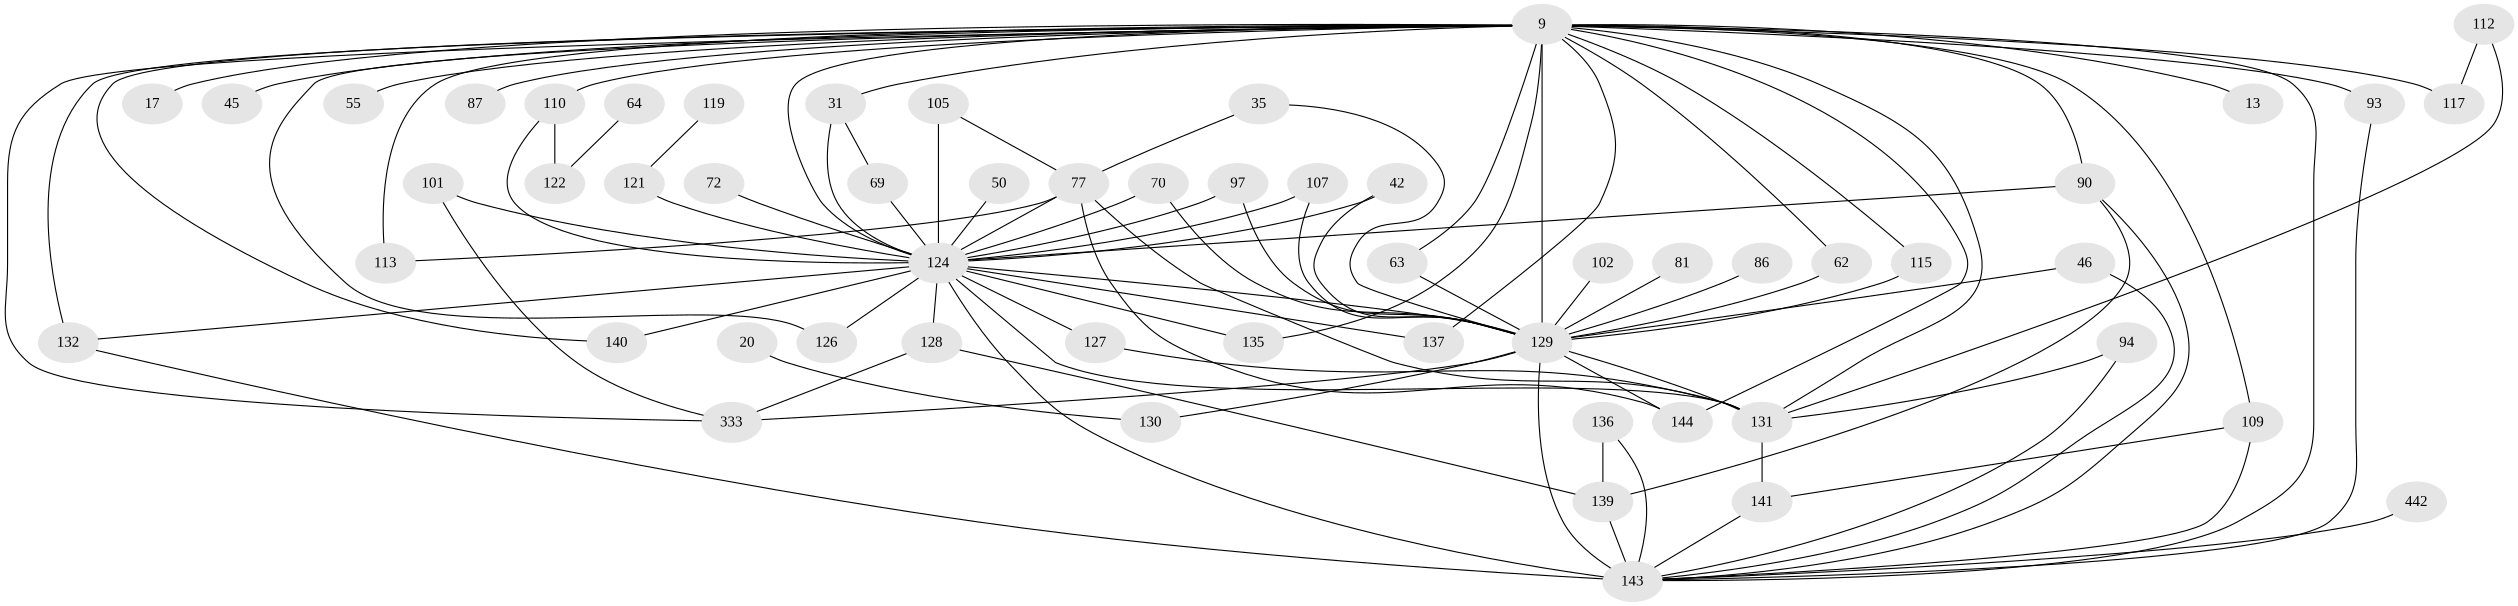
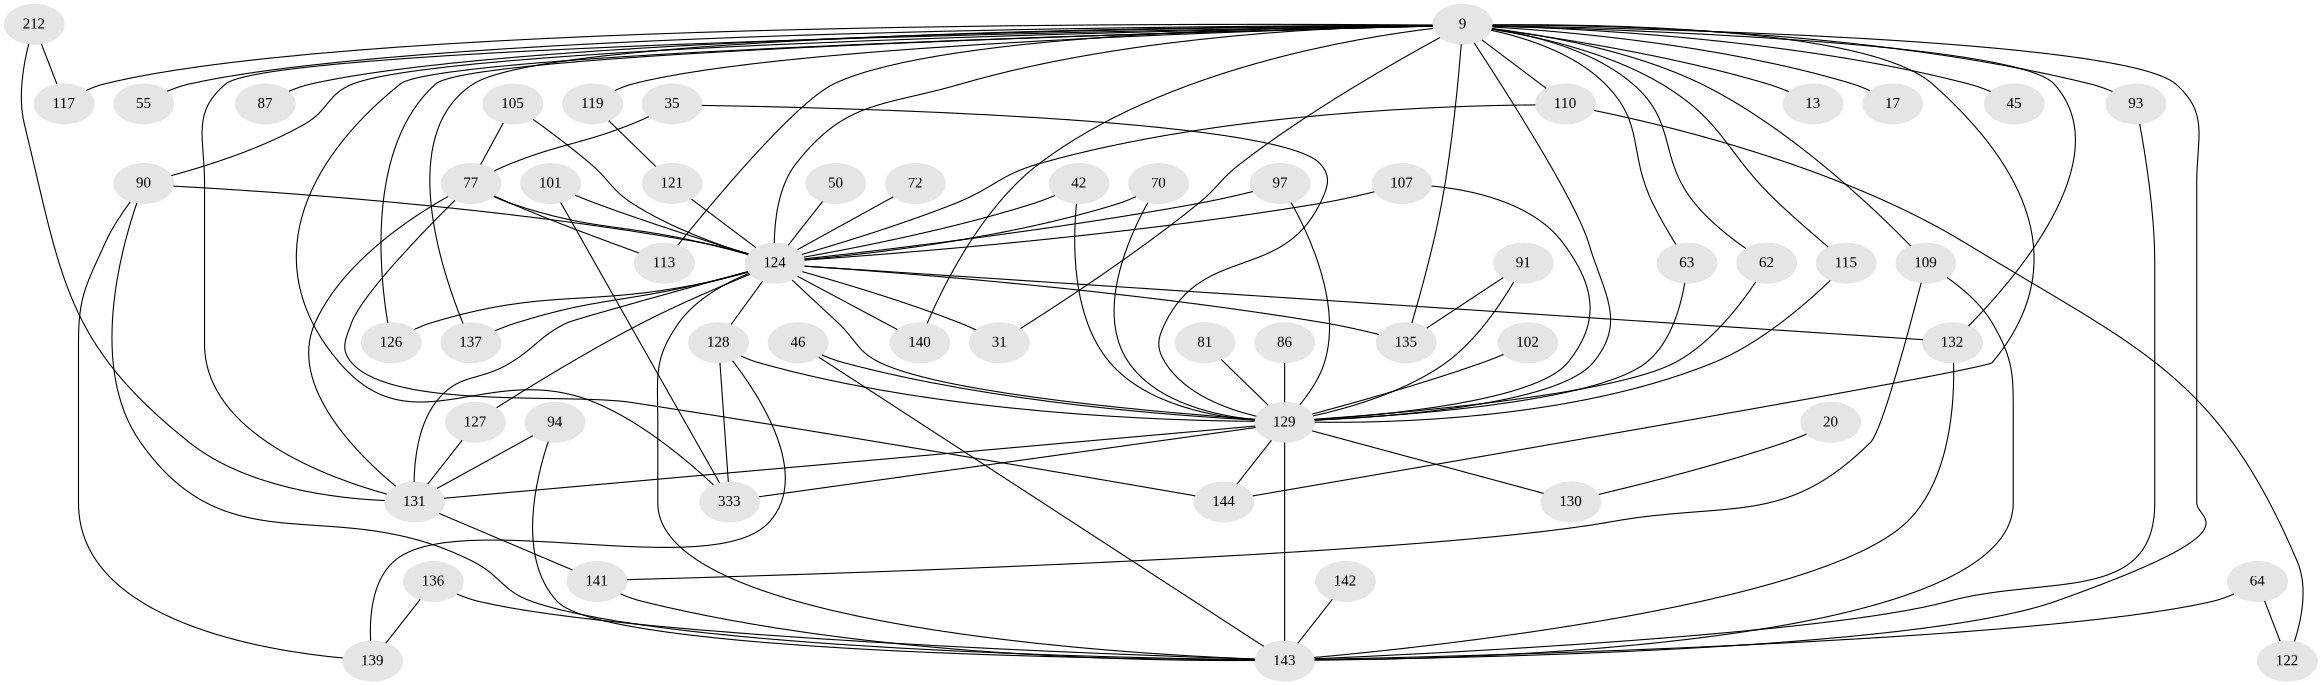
  graph {
    fontname="Liberation Serif"
    node [color=gray90 fontname="Liberation Serif" style=filled]
    edge [fontname="Liberation Serif"]
    9 [super="+8+5"]
    13
    17
    31
    45
    55
    62
    63
    87
    93 [super="+18"]
    109 [super="+99"]
    110 [super="+38"]
    113 [super="+80"]
    115
    117 [super="+52"]
    119
    124 [super="+123+41"]
    126 [super="+50+22"]
    129 [super="+27+10+111+16"]
    131 [super="+79+100+66"]
    132 [super="+108+43+88+76"]
    n22 [label=333 super="+33+116"]
    135 [super="+32+71"]
    137 [super="+37+118"]
    140
    143 [super="+106+104+67"]
    144 [super="+28+61"]
    90 [super="+85"]
-   69
    141 [super="+138"]
    122
    121
    127
    128 [super="+96+125"]
    130 [super="+14"]
    139 [super="+89+74"]
    20
    77 [super="+24"]
    35
    42
    46
    n42 [label=50]
    64
    70
    72
    81
    86
+   91
    94
    97
    101
    102
    105 [super="+57"]
    107
-   112
+   112 [label=212]
    136 [super="+98+134+120+114"]
-   142 [label=442]
+   142
    9 -- 13 [weight=2]
    9 -- 17 [weight=2]
    9 -- 31 [weight=2]
    9 -- 45 [weight=2]
    9 -- 55 [weight=2]
    9 -- 62
    9 -- 63
    9 -- 87 [weight=2]
    9 -- 93 [weight=2]
    9 -- 109 [weight=2]
    9 -- 110 [weight=2]
    9 -- 113
    9 -- 115
    9 -- 117 [weight=3]
+   9 -- 119 [weight=2]
    9 -- 124 [weight=14]
    9 -- 126 [weight=3]
    9 -- 129 [weight=12]
    9 -- 131 [weight=7]
    9 -- 132 [weight=4]
    9 -- n22 [weight=2]
    9 -- 135 [weight=4]
    9 -- 137 [weight=2]
    9 -- 140
    9 -- 143 [weight=10]
    9 -- 144
    9 -- 90 [weight=3]
-   31 -- 69
    62 -- 129
    63 -- 129
    93 -- 143
    109 -- 143
    109 -- 141
    110 -- 124
    110 -- 122
    115 -- 129
    119 -- 121
    124 -- 31 [weight=5]
    124 -- 126
    124 -- 129 [weight=5]
    124 -- 131 [weight=4]
    124 -- 132 [weight=2]
    124 -- 135
    124 -- 137 [weight=2]
    124 -- 140
    124 -- 143 [weight=11]
    124 -- 127
    124 -- 128 [weight=3]
    129 -- 131 [weight=4]
    129 -- n22 [weight=2]
    129 -- 143 [weight=7]
    129 -- 144 [weight=2]
    129 -- 130 [weight=2]
    131 -- 141
    132 -- 143
    90 -- 124 [weight=2]
    90 -- 143
    90 -- 139
-   69 -- 124
    141 -- 143
    121 -- 124
    127 -- 131
+   128 -- 129
    128 -- n22
    128 -- 139
    20 -- 130 [weight=2]
    77 -- 113
    77 -- 124 [weight=3]
    77 -- 131
    77 -- 144
    35 -- 129
    35 -- 77
    42 -- 124
    42 -- 129
    46 -- 129
    46 -- 143
    n42 -- 124
-   139 -- 143 [weight=2]
+   64 -- 143 [weight=2]
    64 -- 122
    70 -- 124
    70 -- 129
    72 -- 124 [weight=2]
    81 -- 129 [weight=2]
    86 -- 129 [weight=2]
+   91 -- 129
+   91 -- 135
    94 -- 131
    94 -- 143
    97 -- 124
    97 -- 129
    101 -- 124
    101 -- n22
    102 -- 129
    105 -- 124 [weight=3]
    105 -- 77
    107 -- 124
    107 -- 129
    112 -- 117
    112 -- 131
    136 -- 143 [weight=3]
    136 -- 139
    142 -- 143 [weight=2]
  }
